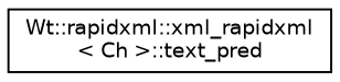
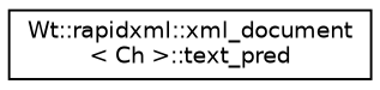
  digraph {
    rankdir=LR
-   n1 [color=black fillcolor=white fontname=Helvetica fontsize=10 height=0.2 label="Wt::rapidxml::xml_rapidxml\l\< Ch \>::text_pred" shape=record style=filled width=0.4]
+   n1 [color=black fillcolor=white fontname=Helvetica fontsize=10 height=0.2 label="Wt::rapidxml::xml_document\l\< Ch \>::text_pred" shape=record style=filled width=0.4]
  }
